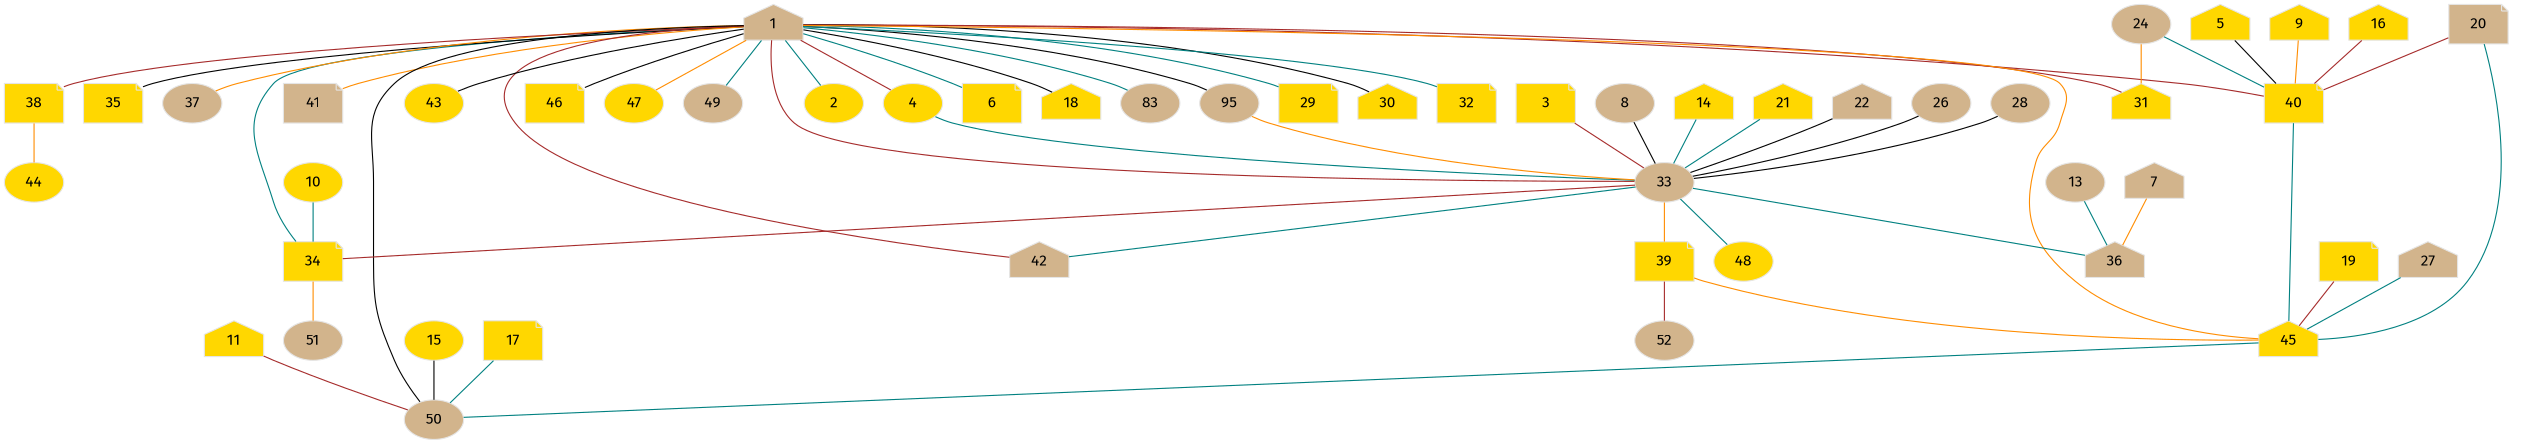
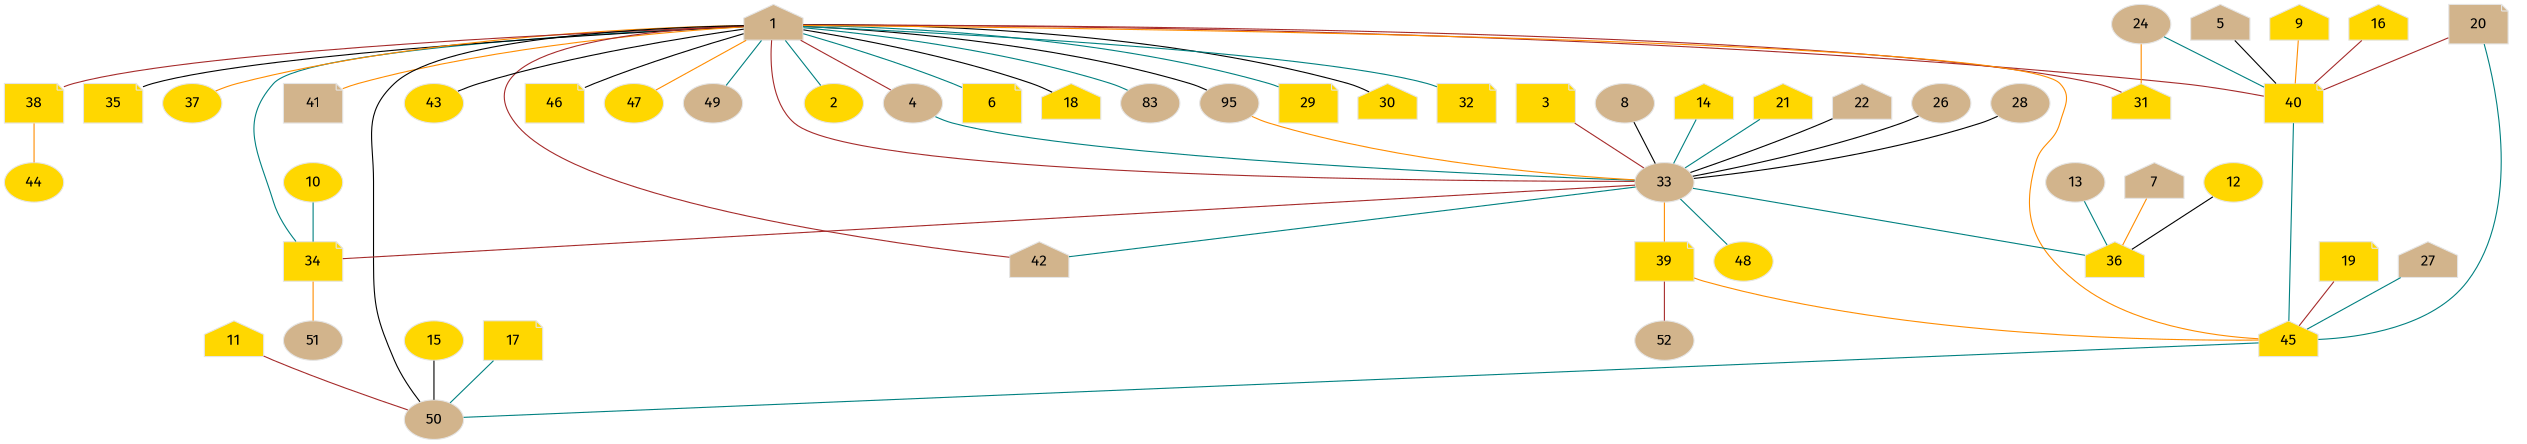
  graph {
    fontname="Fira Sans"
    node [color=gray90 fillcolor=gold fontname="Fira Sans" shape=ellipse style=filled]
    edge [color=teal fontname="Fira Sans" weight=1.0]
    1 [fillcolor=tan shape=house]
    2
-   4
+   4 [fillcolor=tan]
    6 [shape=note]
    18 [shape=house]
    n6 [fillcolor=tan label=83]
    n7 [fillcolor=tan label=95]
    29 [shape=note]
    30 [shape=house]
    31 [shape=house]
    32 [shape=note]
    33 [fillcolor=tan]
    34 [shape=note]
    35 [shape=note]
-   37 [fillcolor=tan]
+   37
    38 [shape=note]
    40 [shape=note]
    41 [fillcolor=tan shape=note]
    42 [fillcolor=tan shape=house]
    43
    45 [shape=house]
    46 [shape=note]
    47
    49 [fillcolor=tan]
    50 [fillcolor=tan]
-   36 [fillcolor=tan shape=house]
+   36 [shape=house]
    39 [shape=note]
    48
    51 [fillcolor=tan]
    44
    3 [shape=note]
-   5 [shape=house]
+   5 [fillcolor=tan shape=house]
    7 [fillcolor=tan shape=house]
    8 [fillcolor=tan]
    9 [shape=house]
    10
    11 [shape=house]
+   12
    13 [fillcolor=tan]
    14 [shape=house]
    15
    16 [shape=house]
    17 [shape=note]
    19 [shape=note]
    20 [fillcolor=tan shape=note]
    21 [shape=house]
    22 [fillcolor=tan shape=house]
    24 [fillcolor=tan]
    26 [fillcolor=tan]
    27 [fillcolor=tan shape=house]
    28 [fillcolor=tan]
    52 [fillcolor=tan]
    1 -- 2
    1 -- 4 [color=brown]
    1 -- 6
    1 -- 18 [color=black]
    1 -- n6
    1 -- n7 [color=black]
    1 -- 29
    1 -- 30 [color=black]
    1 -- 31 [color=brown]
    1 -- 32
    1 -- 33 [color=brown]
    1 -- 34
    1 -- 35 [color=black]
    1 -- 37 [color=darkorange]
    1 -- 38 [color=brown]
    1 -- 40 [color=brown]
    1 -- 41 [color=darkorange]
    1 -- 42 [color=brown]
    1 -- 43 [color=black weight=2.0]
    1 -- 45 [color=darkorange]
    1 -- 46 [color=black]
    1 -- 47 [color=darkorange]
    1 -- 49
    1 -- 50 [color=black]
    4 -- 33
    n7 -- 33 [color=darkorange]
    33 -- 34 [color=brown]
    33 -- 42
    33 -- 36
    33 -- 39 [color=darkorange]
    33 -- 48
    34 -- 51 [color=darkorange]
    38 -- 44 [color=darkorange]
    40 -- 45
    45 -- 50
    39 -- 45 [color=darkorange]
    39 -- 52 [color=brown]
    3 -- 33 [color=brown]
    5 -- 40 [color=black]
    7 -- 36 [color=darkorange]
    8 -- 33 [color=black]
    9 -- 40 [color=darkorange]
    10 -- 34
    11 -- 50 [color=brown]
+   12 -- 36 [color=black]
    13 -- 36
    14 -- 33
    15 -- 50 [color=black]
    16 -- 40 [color=brown]
    17 -- 50
    19 -- 45 [color=brown]
    20 -- 40 [color=brown]
    20 -- 45
    21 -- 33
    22 -- 33 [color=black]
    24 -- 31 [color=darkorange]
    24 -- 40
    26 -- 33 [color=black]
    27 -- 45
    28 -- 33 [color=black]
  }
